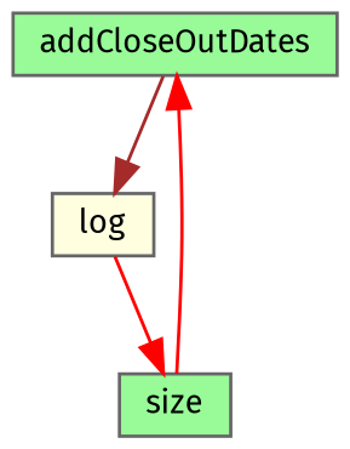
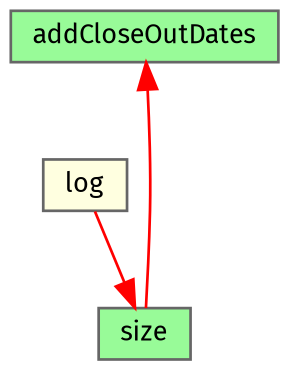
  digraph {
    fontname="Fira Sans"
    rankdir=TB
    node [color=grey40 fillcolor=palegreen fontname="Fira Sans" fontsize=10 shape=box style=filled]
    edge [color=red fontname="Fira Sans" fontsize=10 labelfontname=Helvetica labelfontsize=10 style=solid]
    n1 [color=gray40 fontcolor=black height=0.2 label=addCloseOutDates width=0.4]
    n2 [fillcolor=lightyellow height=0.2 label=log width=0.4]
    n3 [height=0.2 label=size width=0.4]
-   n1 -> n2 [color=brown]
    n2 -> n3
    n3 -> n1
  }
